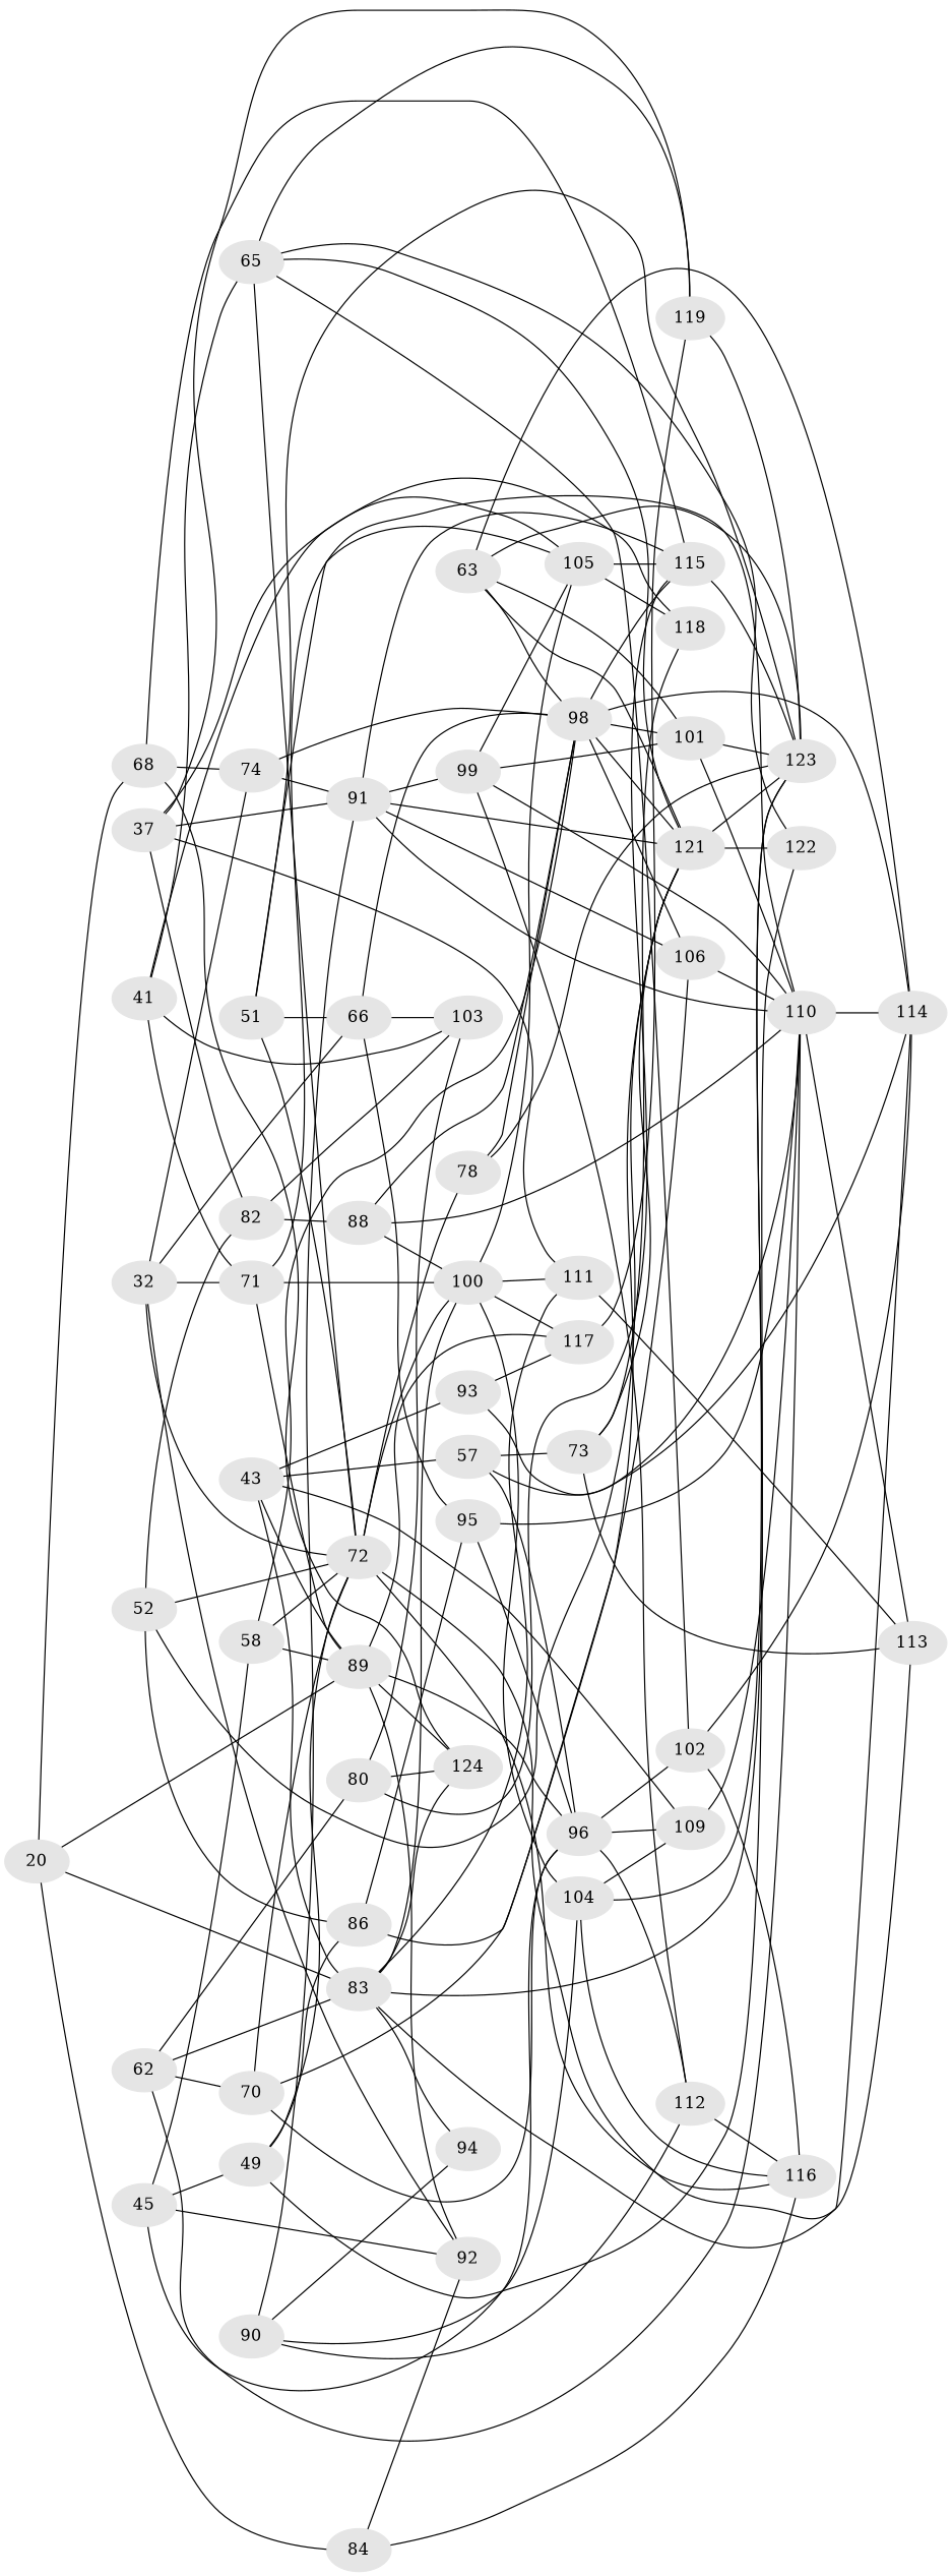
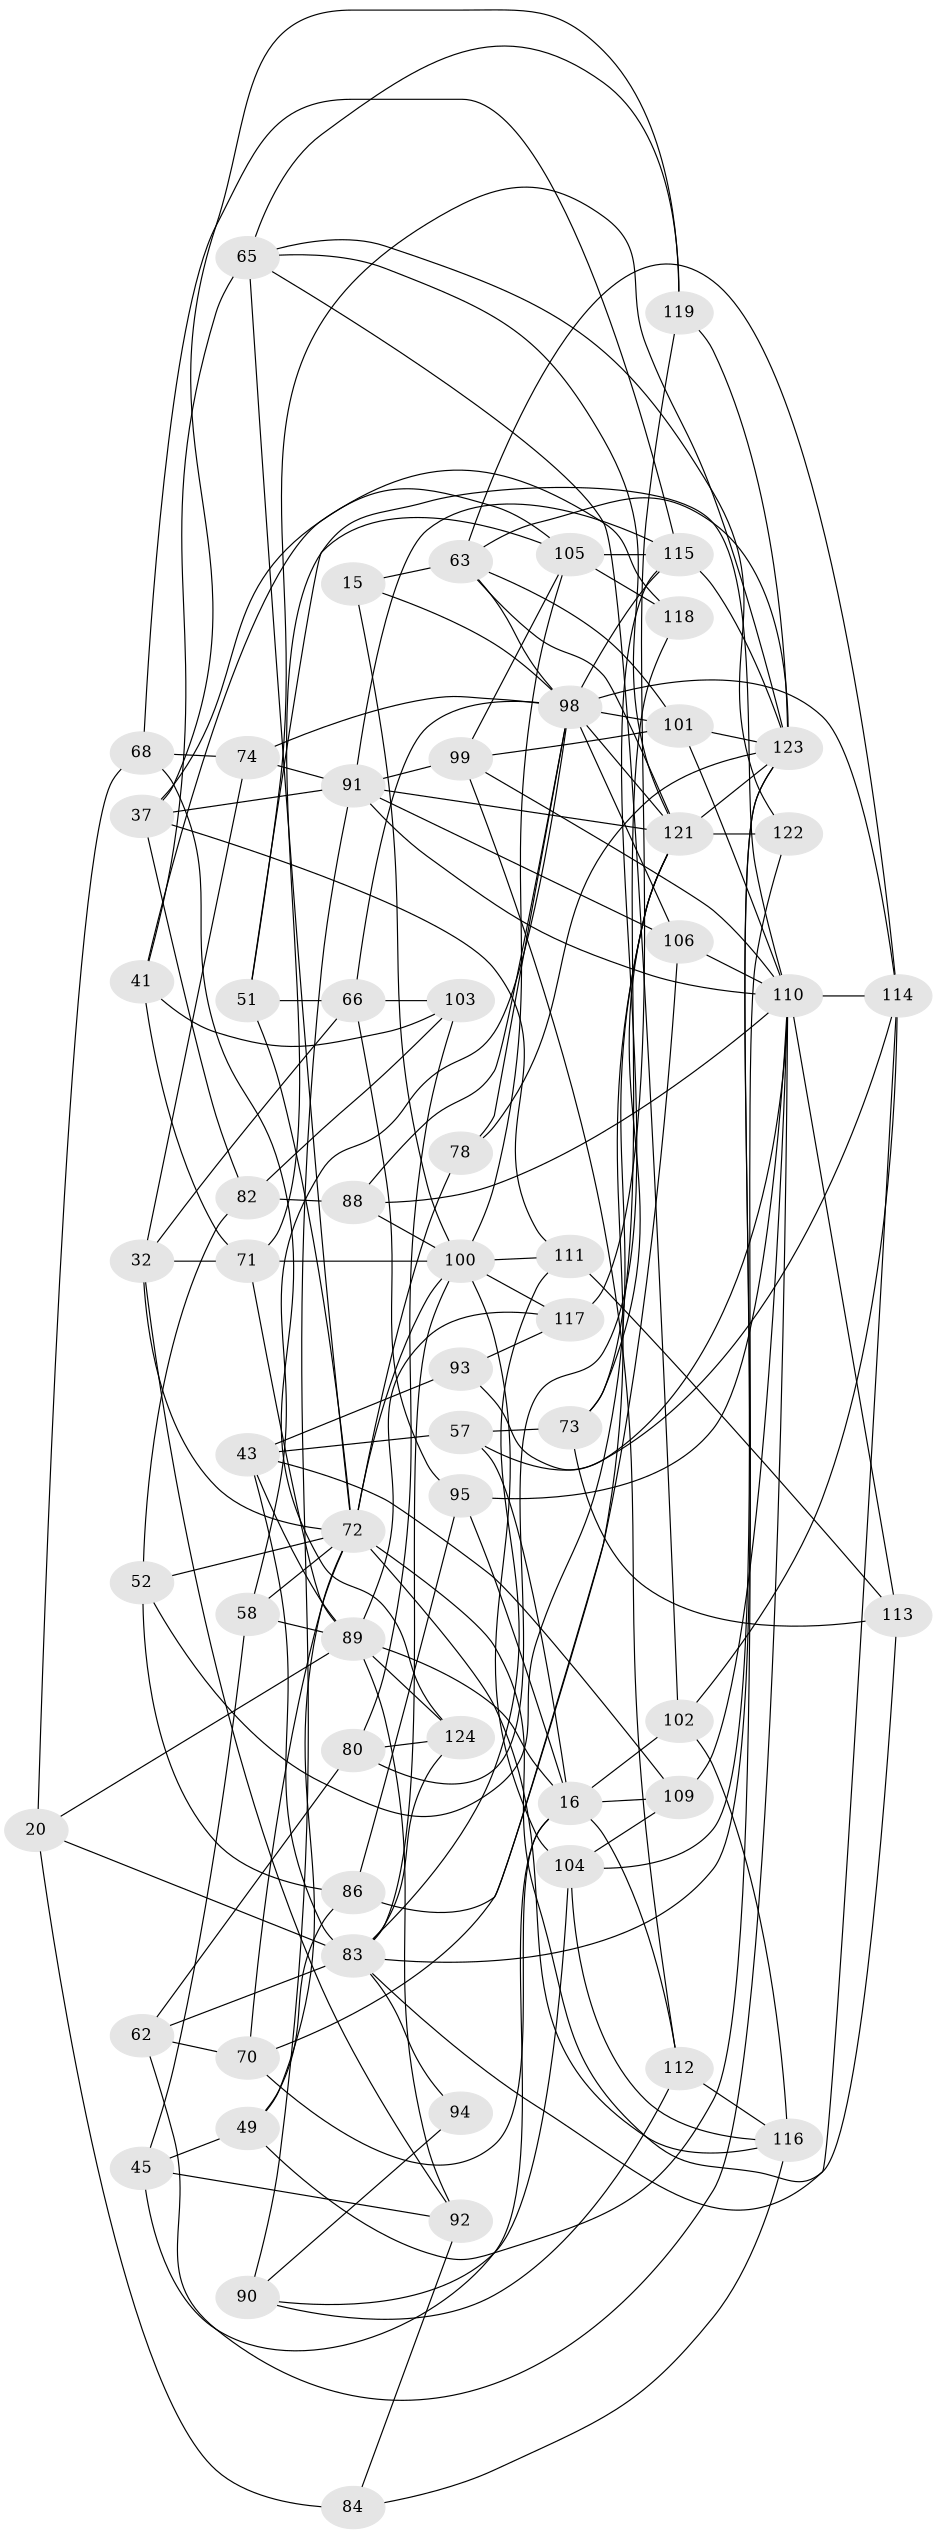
  graph {
    rankdir=LR
    node [color=gray90 style=filled]
    63 [super="+33+56"]
    98 [super="+31+79"]
    123 [super="+108+107"]
    121 [super="+3+11+120"]
    101 [super="+53+42"]
    114 [super="+64"]
+   15
    100 [super="+1+21+55+39"]
    115 [super="+25+87+59"]
    106
    111
    105 [super="+17+75+50"]
    117
    104 [super="+23"]
    32 [super="+8"]
    66 [super="+54"]
    71 [super="+69"]
    72 [super="+12+16+26+34"]
    74 [super="+46"]
    92
    103
    95
    89 [super="+4+77"]
    110 [super="+97"]
    78
    113
    116 [super="+19"]
    91 [super="+67"]
    37 [super="+24"]
    82
    118
    119
    88
    99 [super="+85"]
    65 [super="+38"]
    122
    102
    41
    43 [super="+30"]
    57
    83 [super="+40+35"]
    93
    109
-   96 [super="+20+76"]
+   96 [super="+20+76" label=16]
    73
    124
    94
    45
    49
    58
    86
    112
    51 [super="+2"]
    52
    n55 [label=20]
    68
    84
    62
    70
    80
    90
    63 -- 98
    63 -- 123 [weight=2]
    63 -- 121 [weight=2]
    63 -- 101
    63 -- 114 [weight=2]
    98 -- 121
    98 -- 101 [weight=2]
    98 -- 114
    98 -- 115 [weight=3]
    98 -- 106
    121 -- 123
    121 -- 122
    101 -- 123
    101 -- 110 [weight=3]
+   15 -- 63 [weight=2]
+   15 -- 98
+   15 -- 100
    100 -- 111
    100 -- 105 [weight=2]
    100 -- 117
    100 -- 104
    115 -- 123
    106 -- 110
    111 -- 113
    105 -- 115 [weight=2]
    105 -- 118
    117 -- 119
    104 -- 123 [weight=2]
    104 -- 116
    104 -- 109
    32 -- 66
    32 -- 71 [weight=2]
    32 -- 72
    32 -- 74
    32 -- 92
    66 -- 98
    66 -- 103
    66 -- 95
    71 -- 100
    71 -- 89
    71 -- 110
    72 -- 100 [weight=2]
    72 -- 78
    72 -- 113
    72 -- 116
    74 -- 98 [weight=2]
    74 -- 91 [weight=2]
    95 -- 110
    95 -- 96
    89 -- 117
    89 -- 92
    89 -- 96
    89 -- 124
    110 -- 114 [weight=2]
    110 -- 113
    78 -- 98
    78 -- 123
    91 -- 121
    91 -- 115 [weight=2]
    91 -- 106
    91 -- 110
    91 -- 99
    37 -- 111
    37 -- 91
    37 -- 82
    37 -- 118 [weight=2]
    37 -- 119
    82 -- 103
    82 -- 88
    119 -- 123
    88 -- 98
    88 -- 100
    88 -- 110
    99 -- 101
    99 -- 105 [weight=2]
    99 -- 110
    99 -- 112
    65 -- 121
    65 -- 72
    65 -- 119
    65 -- 122
    65 -- 102
    102 -- 114
    102 -- 116
    41 -- 105
    41 -- 71
    41 -- 103
    41 -- 65
    43 -- 89
    43 -- 57
    43 -- 83
    43 -- 93 [weight=2]
    43 -- 109
    57 -- 110
    57 -- 96
    57 -- 73
    83 -- 123 [weight=2]
    83 -- 114
    83 -- 100
    83 -- 111
    83 -- 124
    83 -- 94 [weight=3]
    93 -- 114
    93 -- 117
    109 -- 110
    96 -- 102
    96 -- 109
    96 -- 112
    73 -- 121
    73 -- 113
    73 -- 118
    45 -- 92
    45 -- 96
    45 -- 49
    45 -- 58
    49 -- 72
    49 -- 122
    49 -- 86
    58 -- 98
    58 -- 72
    58 -- 89
    86 -- 106
    86 -- 95
    112 -- 116
    51 -- 123
    51 -- 105 [weight=2]
    51 -- 66 [weight=2]
    51 -- 72
    52 -- 121
    52 -- 72
    52 -- 82
    52 -- 86
    n55 -- 89
    n55 -- 83
    n55 -- 68
    n55 -- 84
    68 -- 115
    68 -- 74
    68 -- 124
    84 -- 92
    84 -- 116 [weight=2]
    62 -- 110
    62 -- 83
    62 -- 70
    62 -- 80
    70 -- 121
    70 -- 72
    70 -- 96
    80 -- 115
    80 -- 103
    80 -- 124
    90 -- 104
    90 -- 91
    90 -- 94
    90 -- 112
  }
